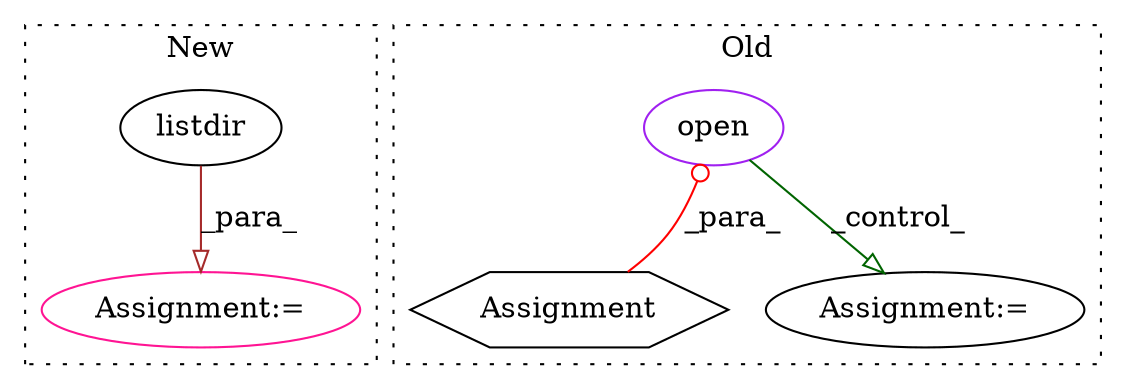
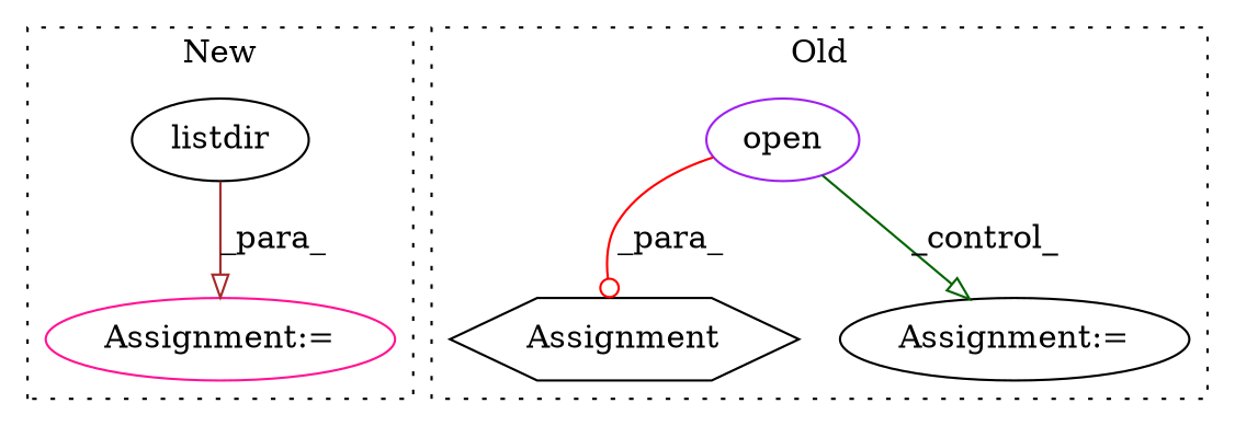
  digraph {
    node [a=32 color=black shape=ellipse]
    edge [arrowhead=onormal]
    n1 [l="8,1" label=listdir s="270,286"]
    n2 [a=7 color=deeppink l="53,2" label="Assignment:=" s="203,287"]
    n3 [color=purple l="5,1" label=open s="122,147"]
    n4 [a=45 l=3 label=Assignment s=144 shape=hexagon]
    n5 [a=7 l=2 label="Assignment:=" s=163]
    subgraph cluster_1 {
      label=New
      style=dotted
      n1
      n2
    }
    subgraph cluster_2 {
      label=Old
      style=dotted
      n3
      n4
      n5
    }
    n1 -> n2 [color=brown label=_para_]
    n3 -> n5 [color=darkgreen label=_control_]
-   n4 -> n3 [arrowhead=odot color=red label=_para_]
+   n3 -> n4 [arrowhead=odot color=red label=_para_]
  }
